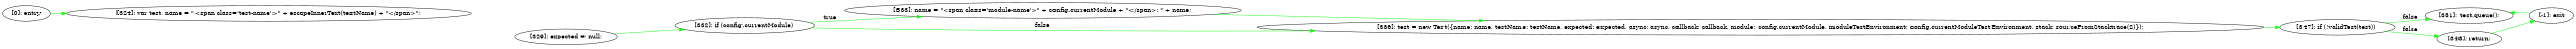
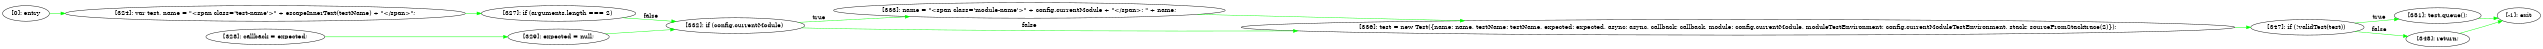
  digraph {
    rankdir=LR
    edge [color=green]
    n1 [label="[351]: test.queue();\n"]
    n2 [label="[-1]: exit"]
    n3 [label="[324]: var test, name = \"<span class='test-name'>\" + escapeInnerText(testName) + \"</span>\";\n"]
+   n4 [label="[327]: if (arguments.length === 2) "]
    n5 [label="[332]: if (config.currentModule) "]
    n6 [label="[0]: entry"]
    n7 [label="[333]: name = \"<span class='module-name'>\" + config.currentModule + \"</span>: \" + name;\n"]
    n8 [label="[336]: test = new Test({name: name, testName: testName, expected: expected, async: async, callback: callback, module: config.currentModule, moduleTestEnvironment: config.currentModuleTestEnvironment, stack: sourceFromStacktrace(2)});\n"]
    n9 [label="[347]: if (!validTest(test)) "]
    n10 [label="[348]: return;\n"]
+   n11 [label="[328]: callback = expected;\n"]
    n12 [label="[329]: expected = null;\n"]
-   n2 -> n1
+   n1 -> n2
+   n3 -> n4
+   n4 -> n5 [label=false]
    n5 -> n7 [label=true]
    n5 -> n8 [label=false]
    n6 -> n3
    n7 -> n8
    n8 -> n9
-   n9 -> n1 [label=false]
+   n9 -> n1 [label=true]
    n9 -> n10 [label=false]
    n10 -> n2
+   n11 -> n12
    n12 -> n5
  }
